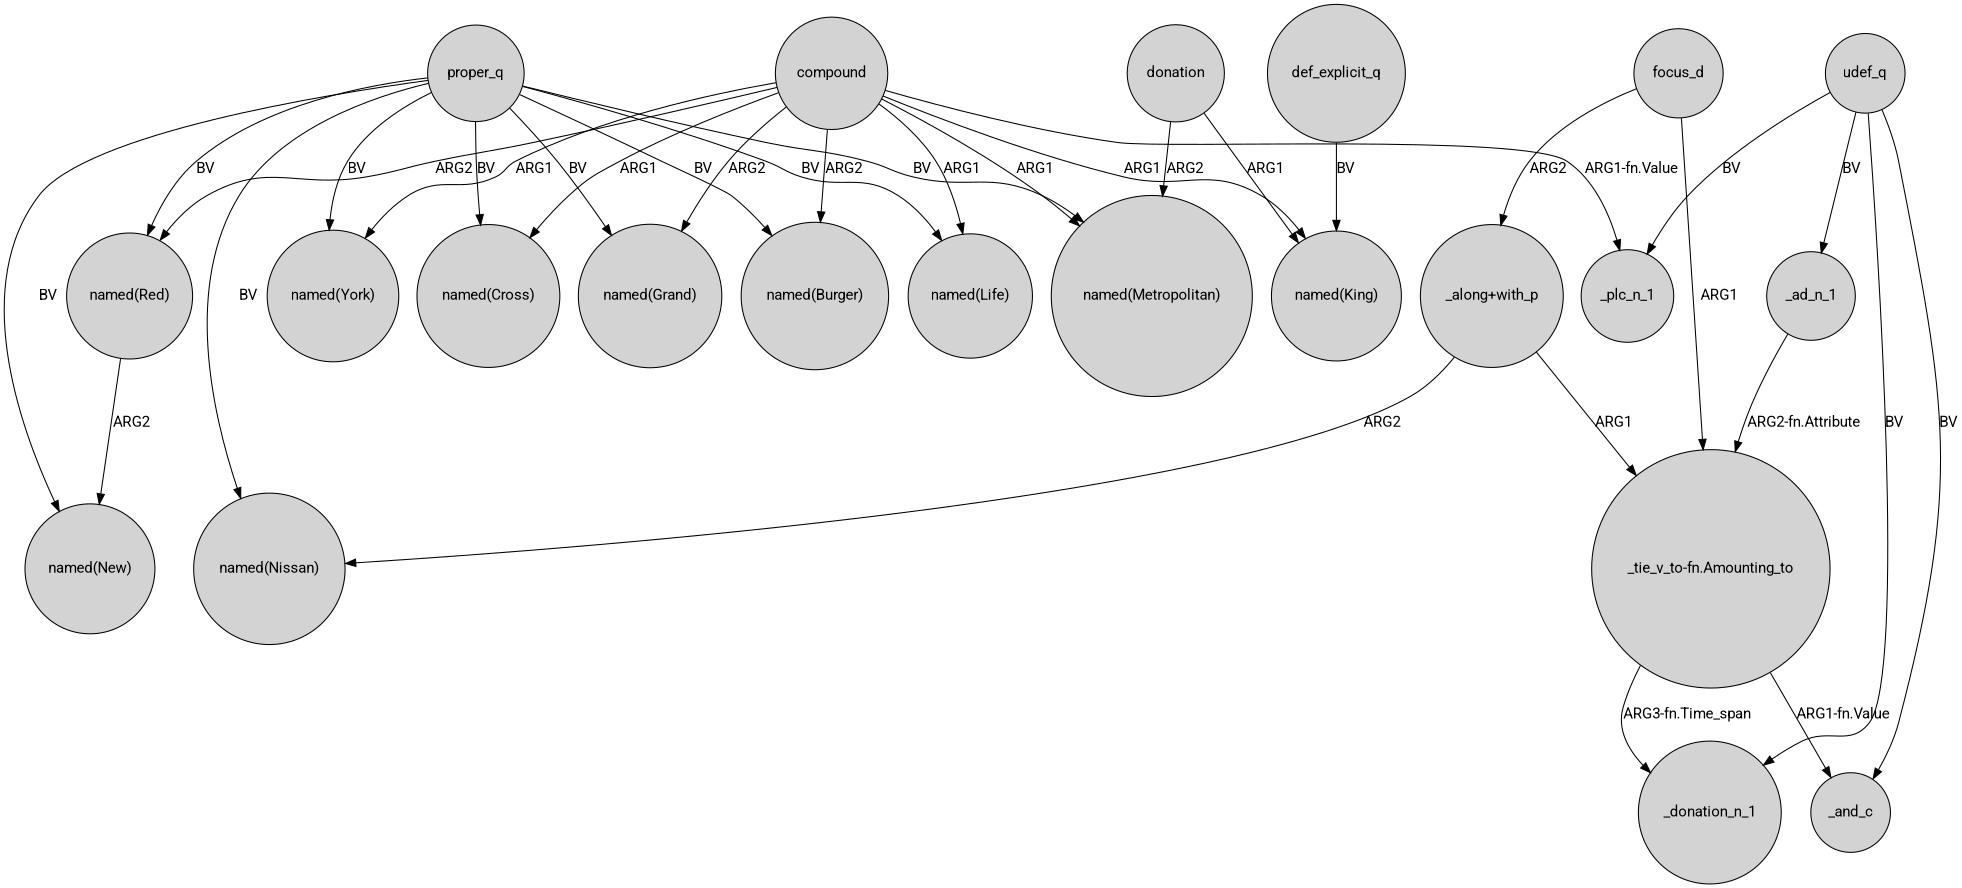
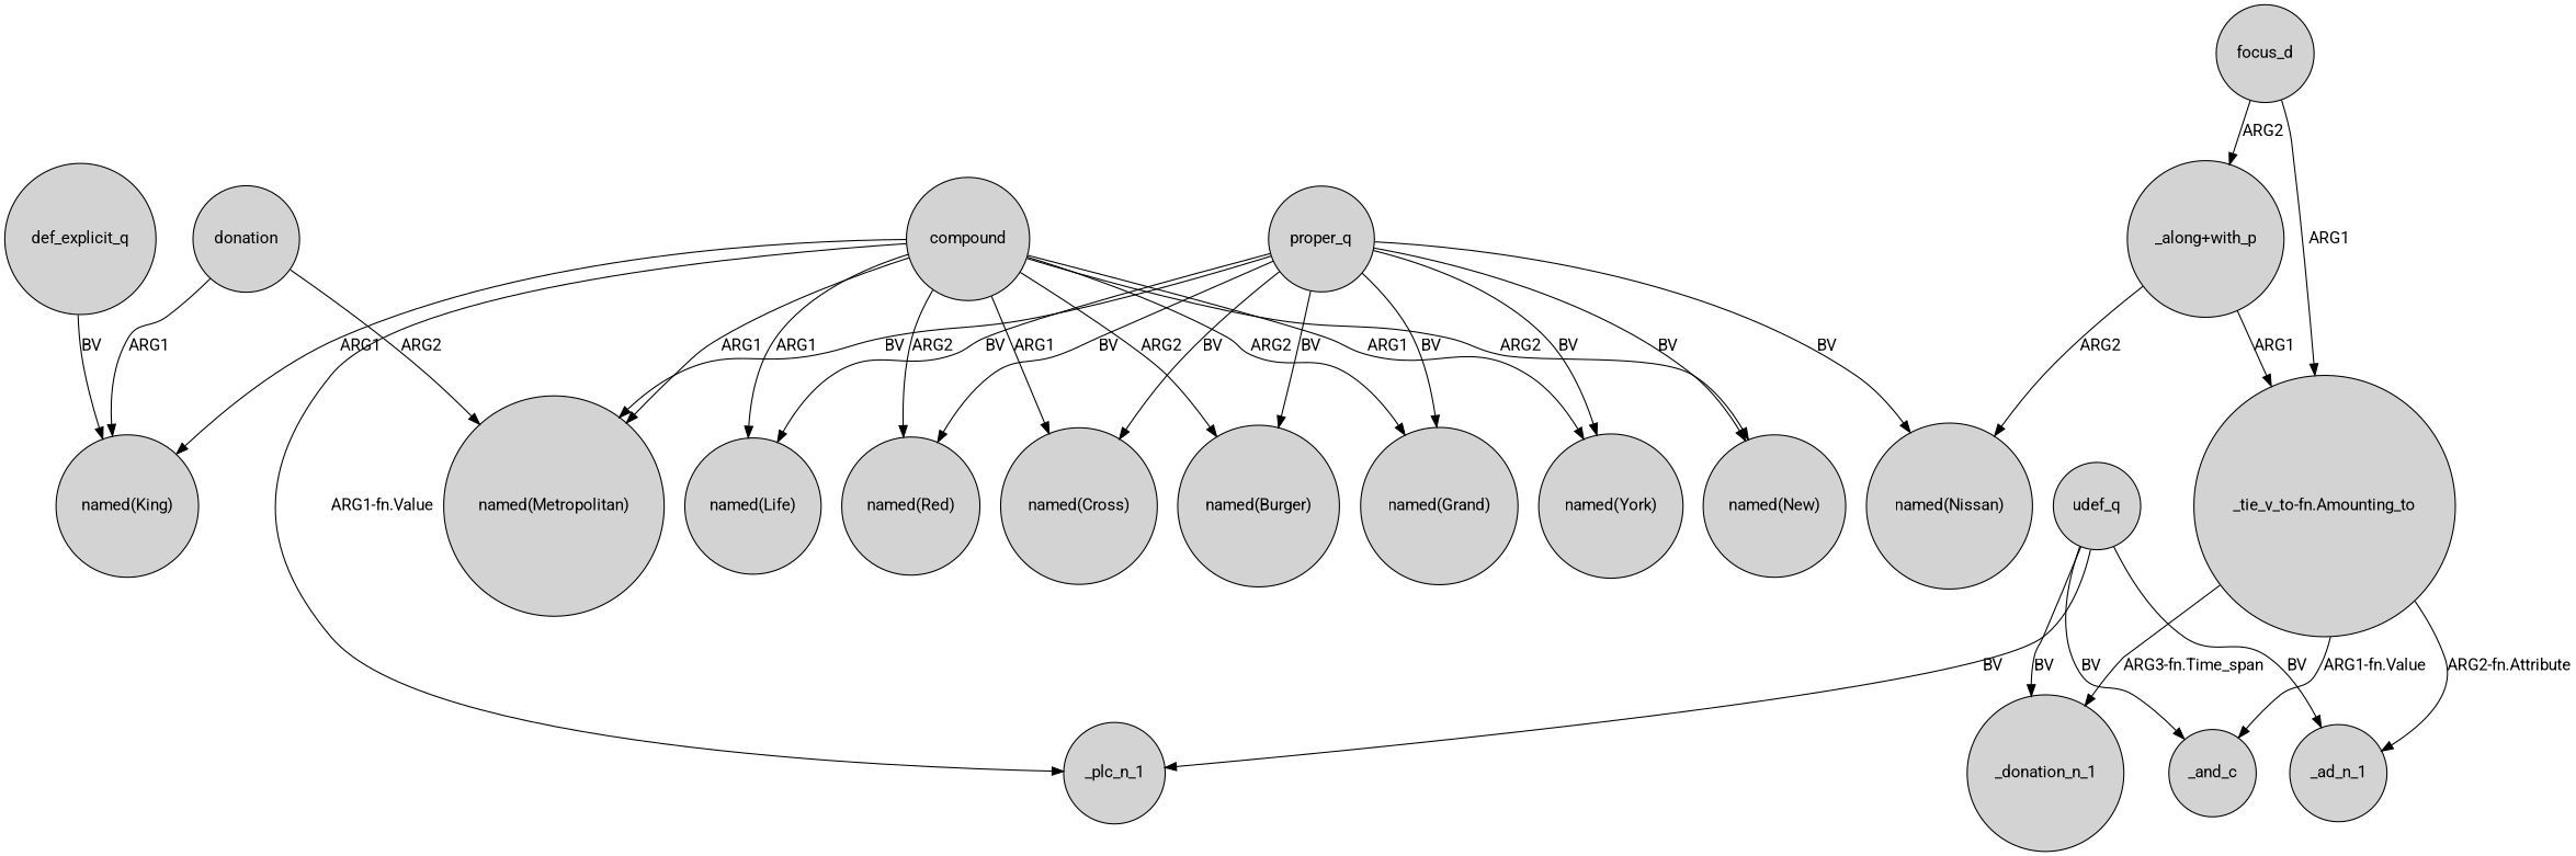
  digraph {
    fontname=Roboto
    node [fontname=Roboto shape=circle style=filled]
    edge [fontname=Roboto]
    proper_q
    "named(Life)"
    "named(Metropolitan)"
    "named(Burger)"
    "named(Red)"
    "named(New)"
    "named(Nissan)"
    "named(Grand)"
    "named(York)"
    "named(Cross)"
    udef_q
    _donation_n_1
    _plc_n_1
    _and_c
    _ad_n_1
    compound
    "named(King)"
    n18 [label=donation]
    "_along+with_p"
    "_tie_v_to-fn.Amounting_to"
    def_explicit_q
    focus_d
    proper_q -> "named(Life)" [label=BV]
    proper_q -> "named(Metropolitan)" [label=BV]
    proper_q -> "named(Burger)" [label=BV]
    proper_q -> "named(Red)" [label=BV]
    proper_q -> "named(New)" [label=BV]
    proper_q -> "named(Nissan)" [label=BV]
    proper_q -> "named(Grand)" [label=BV]
    proper_q -> "named(York)" [label=BV]
    proper_q -> "named(Cross)" [label=BV]
    udef_q -> _donation_n_1 [label=BV]
    udef_q -> _plc_n_1 [label=BV]
    udef_q -> _and_c [label=BV]
    udef_q -> _ad_n_1 [label=BV]
    compound -> "named(Life)" [label=ARG1]
    compound -> "named(Metropolitan)" [label=ARG1]
    compound -> "named(Burger)" [label=ARG2]
    compound -> "named(Red)" [label=ARG2]
-   "named(Red)" -> "named(New)" [label=ARG2]
+   compound -> "named(New)" [label=ARG2]
    compound -> "named(Grand)" [label=ARG2]
    compound -> "named(York)" [label=ARG1]
    compound -> "named(Cross)" [label=ARG1]
    compound -> _plc_n_1 [label="ARG1-fn.Value"]
    compound -> "named(King)" [label=ARG1]
    n18 -> "named(Metropolitan)" [label=ARG2]
    n18 -> "named(King)" [label=ARG1]
    "_along+with_p" -> "named(Nissan)" [label=ARG2]
    "_along+with_p" -> "_tie_v_to-fn.Amounting_to" [label=ARG1]
    "_tie_v_to-fn.Amounting_to" -> _donation_n_1 [label="ARG3-fn.Time_span"]
    "_tie_v_to-fn.Amounting_to" -> _and_c [label="ARG1-fn.Value"]
-   _ad_n_1 -> "_tie_v_to-fn.Amounting_to" [label="ARG2-fn.Attribute"]
+   "_tie_v_to-fn.Amounting_to" -> _ad_n_1 [label="ARG2-fn.Attribute"]
    def_explicit_q -> "named(King)" [label=BV]
    focus_d -> "_along+with_p" [label=ARG2]
    focus_d -> "_tie_v_to-fn.Amounting_to" [label=ARG1]
  }
